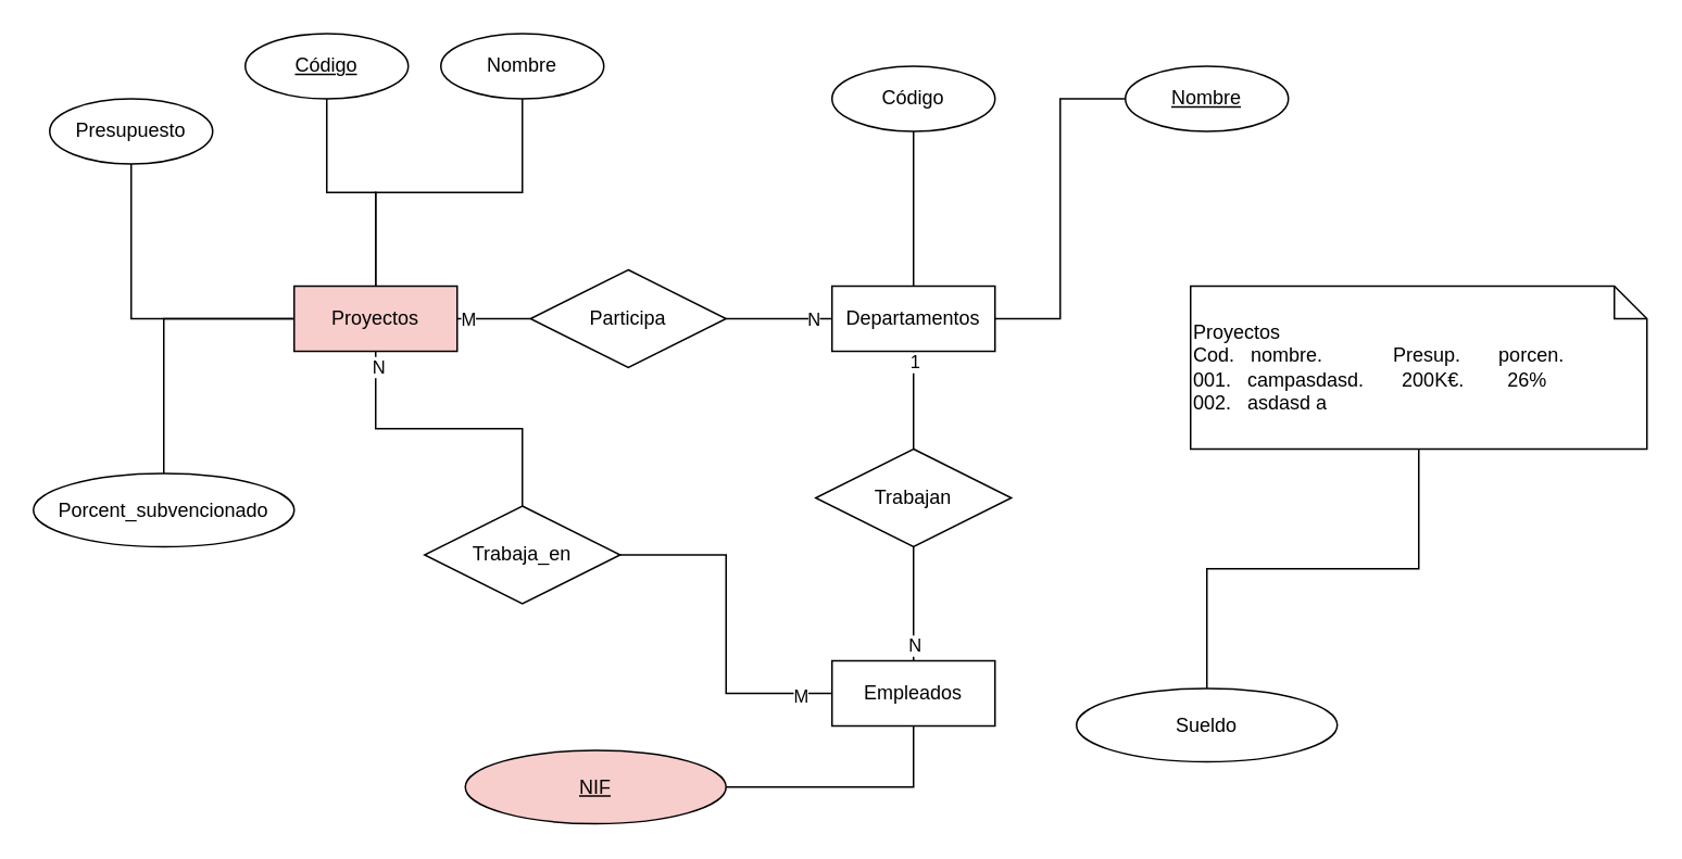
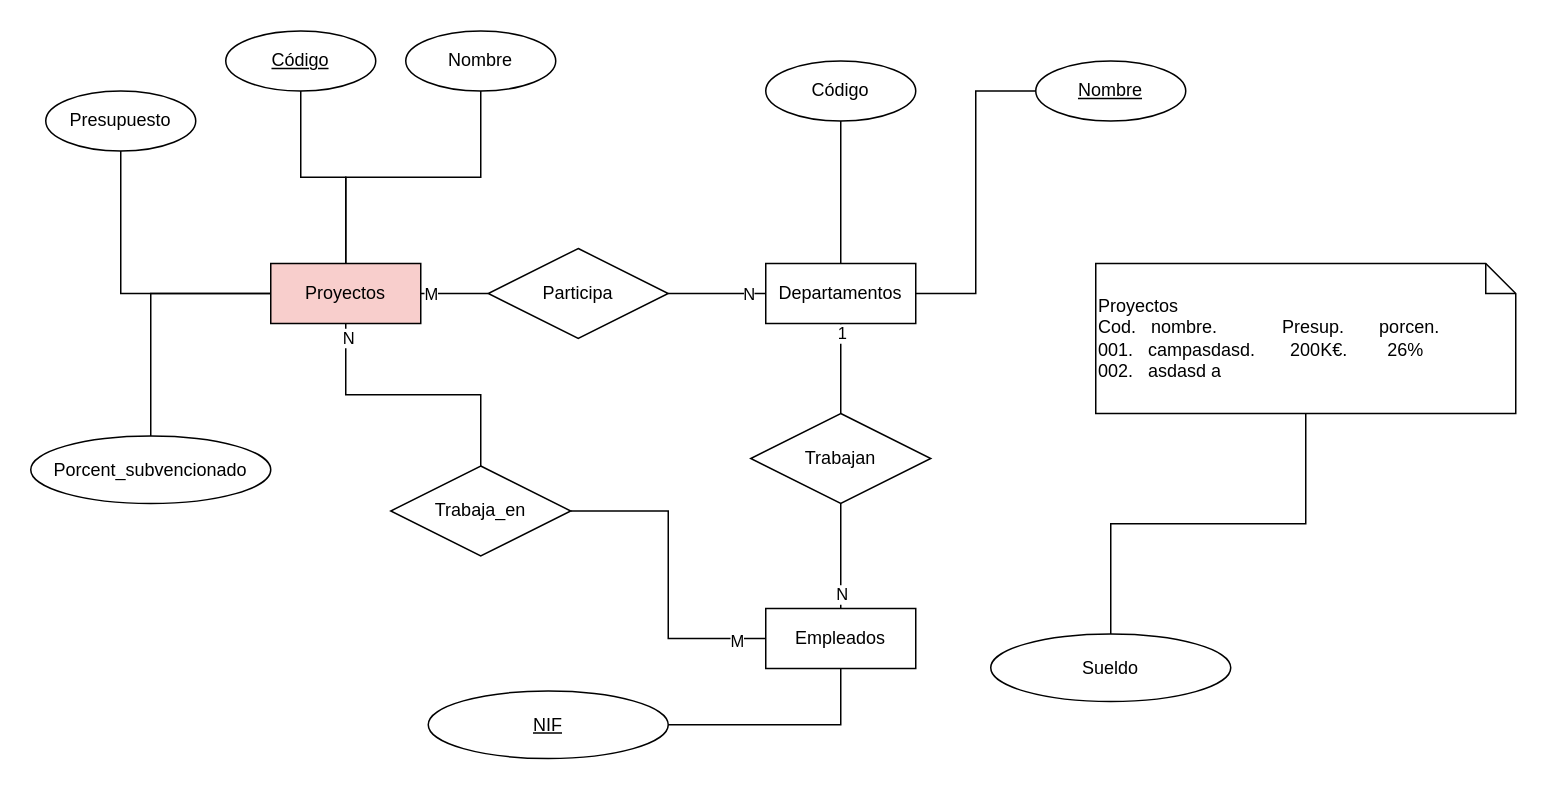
  <mxCell id="0" />
  <mxCell id="1" parent="0" />
  <mxCell id="2" style="edgeStyle=orthogonalEdgeStyle;rounded=0;orthogonalLoop=1;jettySize=auto;html=1;entryX=0;entryY=0.5;entryDx=0;entryDy=0;startArrow=none;startFill=0;endArrow=none;endFill=0;" edge="1" parent="1" source="6" target="14"><mxGeometry relative="1" as="geometry" /></mxCell>
  <mxCell id="3" value="M" style="edgeLabel;html=1;align=center;verticalAlign=middle;resizable=0;points=[];" vertex="1" connectable="0" parent="2"><mxGeometry x="-0.75" relative="1" as="geometry"><mxPoint as="offset" /></mxGeometry></mxCell>
  <mxCell id="4" style="edgeStyle=orthogonalEdgeStyle;rounded=0;orthogonalLoop=1;jettySize=auto;html=1;entryX=0.5;entryY=0;entryDx=0;entryDy=0;startArrow=none;startFill=0;endArrow=none;endFill=0;" edge="1" parent="1" source="6" target="35"><mxGeometry relative="1" as="geometry" /></mxCell>
  <mxCell id="5" value="N" style="edgeLabel;html=1;align=center;verticalAlign=middle;resizable=0;points=[];" vertex="1" connectable="0" parent="4"><mxGeometry x="-0.905" y="1" relative="1" as="geometry"><mxPoint as="offset" /></mxGeometry></mxCell>
  <mxCell id="6" value="Proyectos" style="whiteSpace=wrap;html=1;align=center;fillColor=#f8cecc;" vertex="1" parent="1"><mxGeometry x="180" y="175" width="100" height="40" as="geometry" /></mxCell>
  <mxCell id="7" style="edgeStyle=orthogonalEdgeStyle;rounded=0;orthogonalLoop=1;jettySize=auto;html=1;entryX=0.5;entryY=0;entryDx=0;entryDy=0;startArrow=none;startFill=0;endArrow=none;endFill=0;" edge="1" parent="1" source="11" target="18"><mxGeometry relative="1" as="geometry" /></mxCell>
  <mxCell id="8" value="1" style="edgeLabel;html=1;align=center;verticalAlign=middle;resizable=0;points=[];" vertex="1" connectable="0" parent="7"><mxGeometry x="-0.793" relative="1" as="geometry"><mxPoint as="offset" /></mxGeometry></mxCell>
  <mxCell id="9" style="edgeStyle=orthogonalEdgeStyle;rounded=0;orthogonalLoop=1;jettySize=auto;html=1;entryX=0.5;entryY=1;entryDx=0;entryDy=0;startArrow=none;startFill=0;endArrow=none;endFill=0;" edge="1" parent="1" source="11" target="19"><mxGeometry relative="1" as="geometry" /></mxCell>
  <mxCell id="10" style="edgeStyle=orthogonalEdgeStyle;rounded=0;orthogonalLoop=1;jettySize=auto;html=1;entryX=0;entryY=0.5;entryDx=0;entryDy=0;startArrow=none;startFill=0;endArrow=none;endFill=0;" edge="1" parent="1" source="11" target="20"><mxGeometry relative="1" as="geometry" /></mxCell>
  <mxCell id="11" value="Departamentos" style="whiteSpace=wrap;html=1;align=center;" vertex="1" parent="1"><mxGeometry x="510" y="175" width="100" height="40" as="geometry" /></mxCell>
  <mxCell id="12" style="edgeStyle=orthogonalEdgeStyle;rounded=0;orthogonalLoop=1;jettySize=auto;html=1;entryX=0;entryY=0.5;entryDx=0;entryDy=0;startArrow=none;startFill=0;endArrow=none;endFill=0;" edge="1" parent="1" source="14" target="11"><mxGeometry relative="1" as="geometry" /></mxCell>
  <mxCell id="13" value="N" style="edgeLabel;html=1;align=center;verticalAlign=middle;resizable=0;points=[];" vertex="1" connectable="0" parent="12"><mxGeometry x="0.883" relative="1" as="geometry"><mxPoint x="-8" as="offset" /></mxGeometry></mxCell>
  <mxCell id="14" value="Participa" style="shape=rhombus;perimeter=rhombusPerimeter;whiteSpace=wrap;html=1;align=center;" vertex="1" parent="1"><mxGeometry x="325" y="165" width="120" height="60" as="geometry" /></mxCell>
  <mxCell id="15" value="Empleados" style="whiteSpace=wrap;html=1;align=center;" vertex="1" parent="1"><mxGeometry x="510" y="405" width="100" height="40" as="geometry" /></mxCell>
  <mxCell id="16" style="edgeStyle=orthogonalEdgeStyle;rounded=0;orthogonalLoop=1;jettySize=auto;html=1;entryX=0.5;entryY=0;entryDx=0;entryDy=0;startArrow=none;startFill=0;endArrow=none;endFill=0;" edge="1" parent="1" source="18" target="15"><mxGeometry relative="1" as="geometry" /></mxCell>
  <mxCell id="17" value="N" style="edgeLabel;html=1;align=center;verticalAlign=middle;resizable=0;points=[];" vertex="1" connectable="0" parent="16"><mxGeometry x="0.708" relative="1" as="geometry"><mxPoint as="offset" /></mxGeometry></mxCell>
  <mxCell id="18" value="Trabajan" style="shape=rhombus;perimeter=rhombusPerimeter;whiteSpace=wrap;html=1;align=center;" vertex="1" parent="1"><mxGeometry x="500" y="275" width="120" height="60" as="geometry" /></mxCell>
  <mxCell id="19" value="Código" style="ellipse;whiteSpace=wrap;html=1;align=center;" vertex="1" parent="1"><mxGeometry x="510" y="40" width="100" height="40" as="geometry" /></mxCell>
  <mxCell id="20" value="&lt;u&gt;Nombre&lt;/u&gt;" style="ellipse;whiteSpace=wrap;html=1;align=center;" vertex="1" parent="1"><mxGeometry x="690" y="40" width="100" height="40" as="geometry" /></mxCell>
  <mxCell id="21" style="edgeStyle=orthogonalEdgeStyle;rounded=0;orthogonalLoop=1;jettySize=auto;html=1;entryX=0.5;entryY=0;entryDx=0;entryDy=0;startArrow=none;startFill=0;endArrow=none;endFill=0;" edge="1" parent="1" source="22" target="6"><mxGeometry relative="1" as="geometry" /></mxCell>
  <mxCell id="22" value="&lt;u&gt;Código&lt;/u&gt;" style="ellipse;whiteSpace=wrap;html=1;align=center;" vertex="1" parent="1"><mxGeometry x="150" y="20" width="100" height="40" as="geometry" /></mxCell>
  <mxCell id="23" style="edgeStyle=orthogonalEdgeStyle;rounded=0;orthogonalLoop=1;jettySize=auto;html=1;entryX=0.5;entryY=0;entryDx=0;entryDy=0;startArrow=none;startFill=0;endArrow=none;endFill=0;" edge="1" parent="1" source="24" target="6"><mxGeometry relative="1" as="geometry" /></mxCell>
  <mxCell id="24" value="Nombre" style="ellipse;whiteSpace=wrap;html=1;align=center;" vertex="1" parent="1"><mxGeometry x="270" y="20" width="100" height="40" as="geometry" /></mxCell>
  <mxCell id="25" style="edgeStyle=orthogonalEdgeStyle;rounded=0;orthogonalLoop=1;jettySize=auto;html=1;entryX=0;entryY=0.5;entryDx=0;entryDy=0;startArrow=none;startFill=0;endArrow=none;endFill=0;exitX=0.5;exitY=1;exitDx=0;exitDy=0;" edge="1" parent="1" source="26" target="6"><mxGeometry relative="1" as="geometry" /></mxCell>
  <mxCell id="26" value="Presupuesto" style="ellipse;whiteSpace=wrap;html=1;align=center;" vertex="1" parent="1"><mxGeometry x="30" y="60" width="100" height="40" as="geometry" /></mxCell>
  <mxCell id="27" style="edgeStyle=orthogonalEdgeStyle;rounded=0;orthogonalLoop=1;jettySize=auto;html=1;entryX=0;entryY=0.5;entryDx=0;entryDy=0;startArrow=none;startFill=0;endArrow=none;endFill=0;" edge="1" parent="1" source="28" target="6"><mxGeometry relative="1" as="geometry" /></mxCell>
  <mxCell id="28" value="Porcent_subvencionado" style="ellipse;whiteSpace=wrap;html=1;align=center;" vertex="1" parent="1"><mxGeometry x="20" y="290" width="160" height="45" as="geometry" /></mxCell>
  <mxCell id="29" style="edgeStyle=orthogonalEdgeStyle;rounded=0;orthogonalLoop=1;jettySize=auto;html=1;entryX=0.5;entryY=1;entryDx=0;entryDy=0;startArrow=none;startFill=0;endArrow=none;endFill=0;" edge="1" parent="1" source="30" target="15"><mxGeometry relative="1" as="geometry" /></mxCell>
- <mxCell id="30" value="&lt;u&gt;NIF&lt;/u&gt;" style="ellipse;whiteSpace=wrap;html=1;align=center;fillColor=#f8cecc;" vertex="1" parent="1"><mxGeometry x="285" y="460" width="160" height="45" as="geometry" /></mxCell>
+ <mxCell id="30" value="&lt;u&gt;NIF&lt;/u&gt;" style="ellipse;whiteSpace=wrap;html=1;align=center;" vertex="1" parent="1"><mxGeometry x="285" y="460" width="160" height="45" as="geometry" /></mxCell>
  <mxCell id="31" style="edgeStyle=orthogonalEdgeStyle;rounded=0;orthogonalLoop=1;jettySize=auto;html=1;startArrow=none;startFill=0;endArrow=none;endFill=0;" edge="1" parent="1" source="32" target="36"><mxGeometry relative="1" as="geometry" /></mxCell>
  <mxCell id="32" value="Sueldo" style="ellipse;whiteSpace=wrap;html=1;align=center;" vertex="1" parent="1"><mxGeometry x="660" y="422" width="160" height="45" as="geometry" /></mxCell>
  <mxCell id="33" style="edgeStyle=orthogonalEdgeStyle;rounded=0;orthogonalLoop=1;jettySize=auto;html=1;entryX=0;entryY=0.5;entryDx=0;entryDy=0;startArrow=none;startFill=0;endArrow=none;endFill=0;" edge="1" parent="1" source="35" target="15"><mxGeometry relative="1" as="geometry" /></mxCell>
  <mxCell id="34" value="M" style="edgeLabel;html=1;align=center;verticalAlign=middle;resizable=0;points=[];" vertex="1" connectable="0" parent="33"><mxGeometry x="0.814" y="-1" relative="1" as="geometry"><mxPoint as="offset" /></mxGeometry></mxCell>
  <mxCell id="35" value="Trabaja_en" style="shape=rhombus;perimeter=rhombusPerimeter;whiteSpace=wrap;html=1;align=center;" vertex="1" parent="1"><mxGeometry x="260" y="310" width="120" height="60" as="geometry" /></mxCell>
  <mxCell id="36" value="Proyectos&lt;br&gt;Cod.&amp;nbsp; &amp;nbsp;nombre.&amp;nbsp; &amp;nbsp; &amp;nbsp; &amp;nbsp; &amp;nbsp; &amp;nbsp; &amp;nbsp;Presup.&amp;nbsp; &amp;nbsp; &amp;nbsp; &amp;nbsp;porcen.&lt;br&gt;001.&amp;nbsp; &amp;nbsp;campasdasd.&amp;nbsp; &amp;nbsp; &amp;nbsp; &amp;nbsp;200K€.&amp;nbsp; &amp;nbsp; &amp;nbsp; &amp;nbsp; 26%&lt;br&gt;002.&amp;nbsp; &amp;nbsp;asdasd a" style="shape=note;size=20;whiteSpace=wrap;html=1;align=left;" vertex="1" parent="1"><mxGeometry x="730" y="175" width="280" height="100" as="geometry" /></mxCell>
